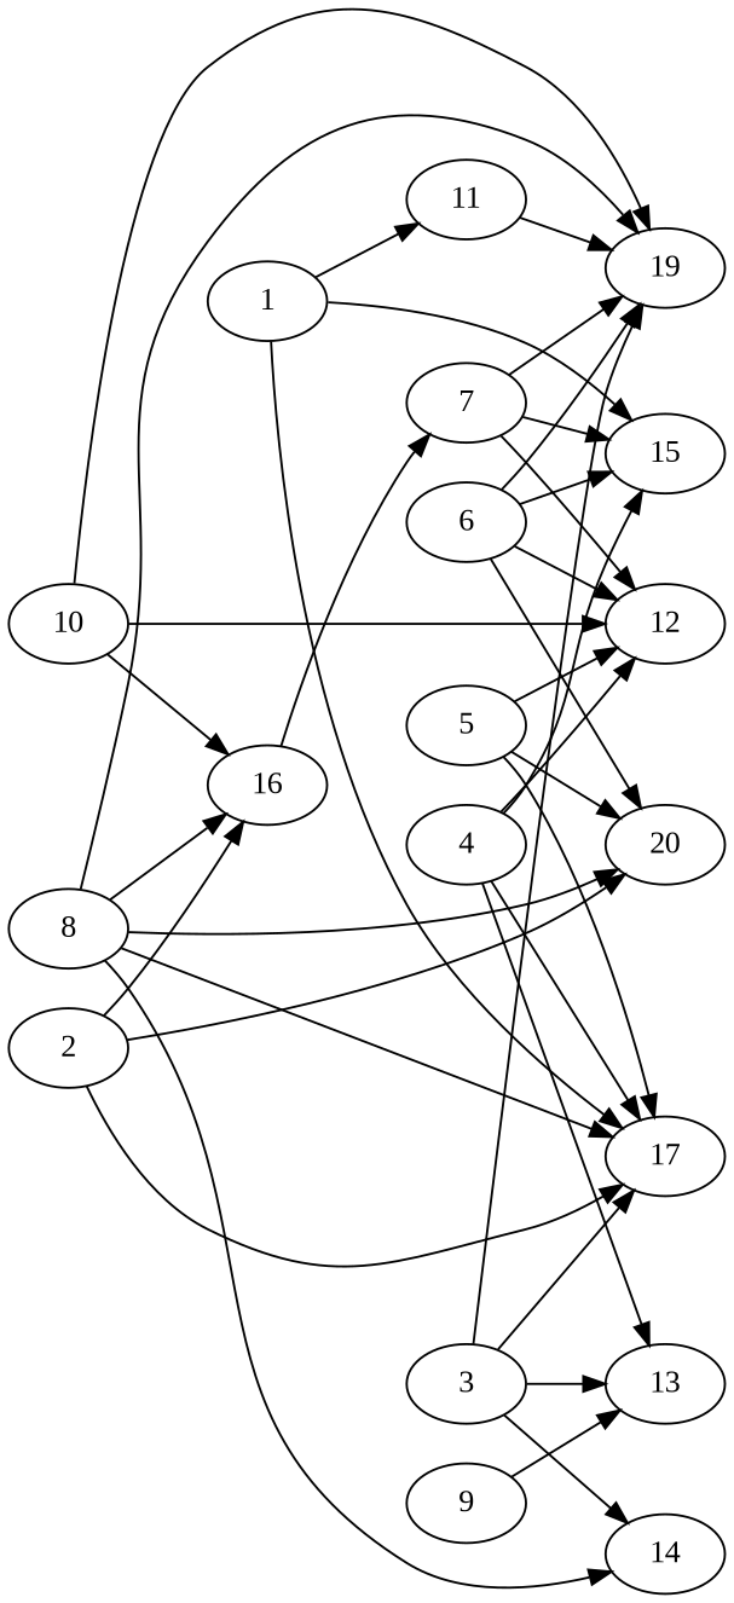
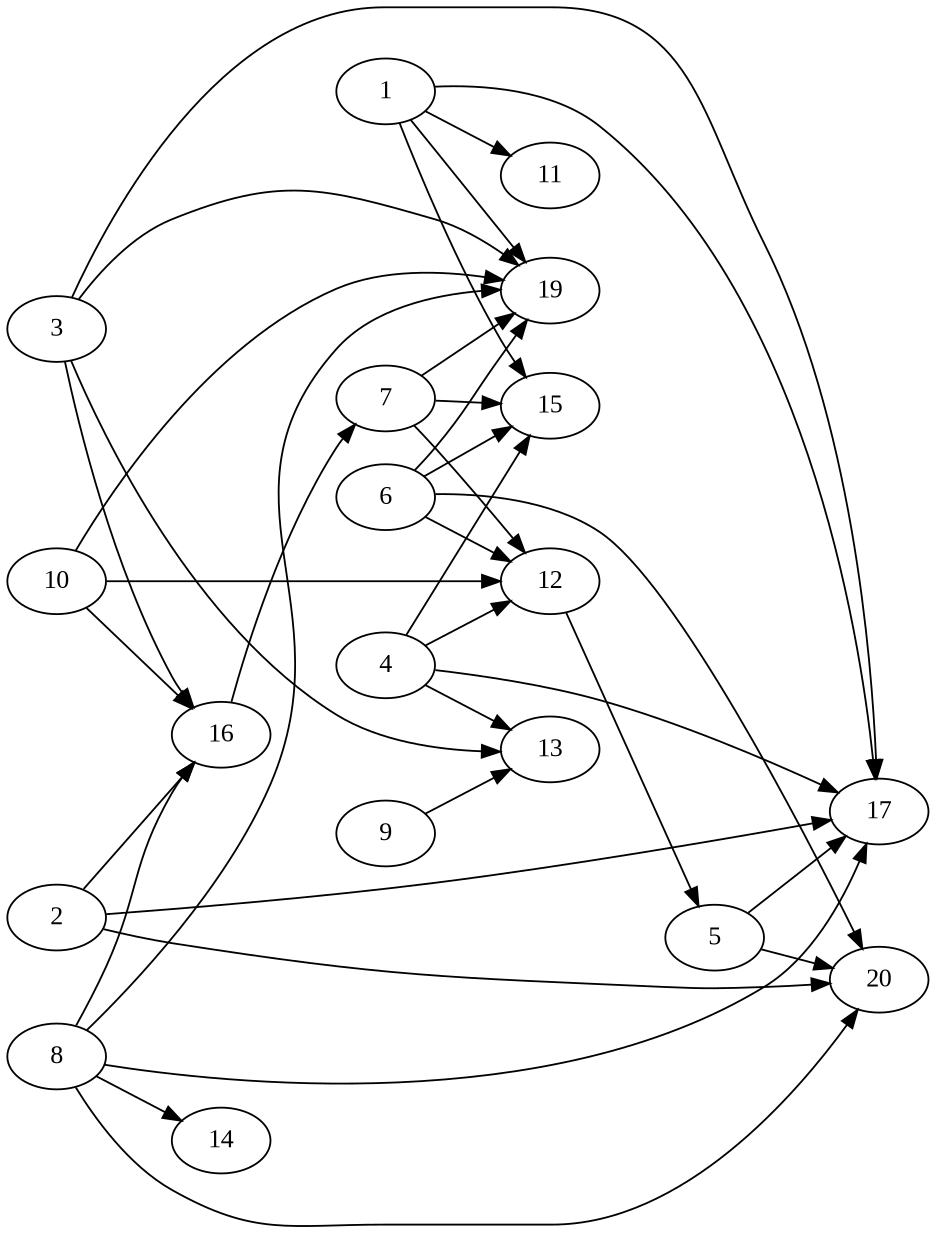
  digraph {
    fontname="Liberation Serif"
    rankdir=LR
    node [alpha=0.11 fontname="Liberation Serif"]
    edge [fontname="Liberation Serif"]
    1 [alpha=0.00 expect_size=6702080]
    11 [alpha=0.18 expect_size=46354432]
    15 [expect_size=10543104]
    17 [alpha=0.12 expect_size=38400000]
    19 [alpha=0.17 expect_size=7981056]
    2 [alpha=0.16 expect_size=23117824]
    16 [alpha=0.02 expect_size=36667392]
    20 [alpha=0.14 expect_size=12874752]
    7 [alpha=0.09 expect_size=5258240]
    3 [alpha=0.01 expect_size=40787968]
    13 [alpha=0.04 expect_size=38353920]
    4 [alpha=0.07 expect_size=8782848]
    12 [alpha=0.04 expect_size=47130624]
    5 [expect_size=6135808]
    6 [alpha=0.01 expect_size=20711424]
    8 [alpha=0.19 expect_size=5487616]
    14 [alpha=0.12 expect_size=40814592]
    9 [alpha=0.02 expect_size=40037376]
    10 [alpha=0.19 expect_size=51971072]
    1 -> 11
    1 -> 15
    1 -> 17
-   11 -> 19
+   1 -> 19
    2 -> 17
    2 -> 16
    2 -> 20
    16 -> 7
    7 -> 15
    7 -> 19
    7 -> 12
    3 -> 17
    3 -> 19
-   3 -> 14
+   3 -> 16
    3 -> 13
    4 -> 15
    4 -> 17
    4 -> 13
    4 -> 12
    5 -> 17
    5 -> 20
-   5 -> 12
+   12 -> 5
    6 -> 15
    6 -> 19
    6 -> 20
    6 -> 12
    8 -> 17
    8 -> 19
    8 -> 16
    8 -> 20
    8 -> 14
    9 -> 13
    10 -> 19
    10 -> 16
    10 -> 12
  }
